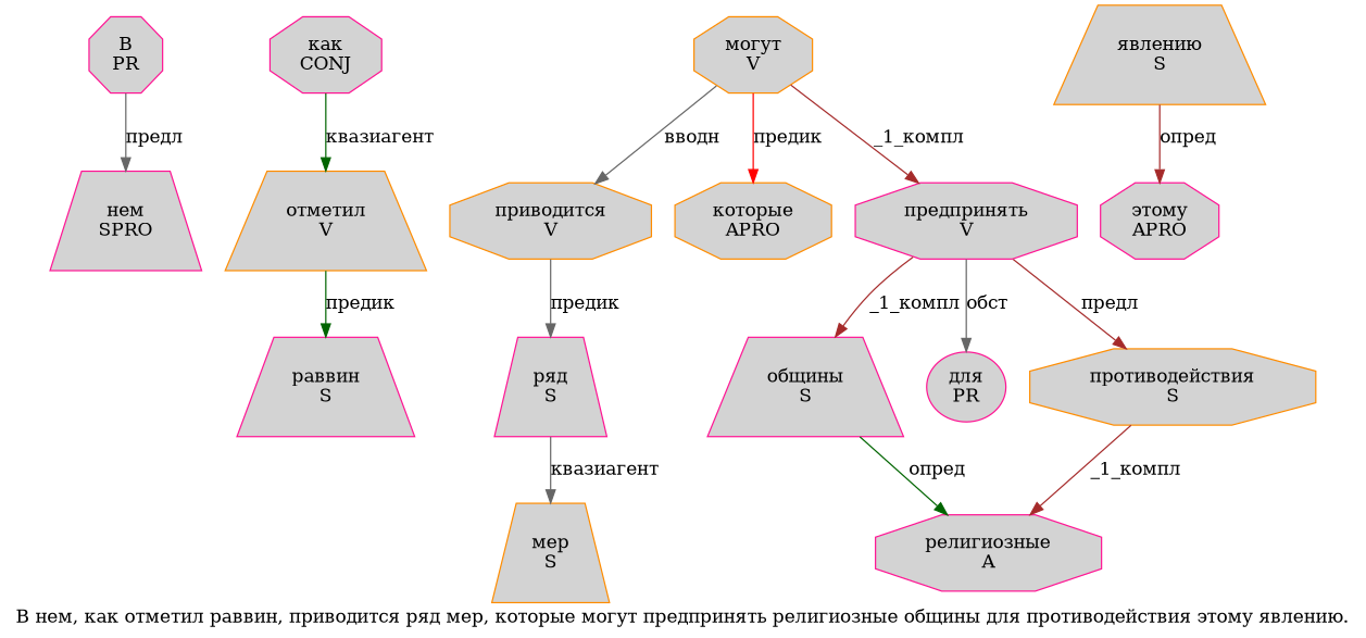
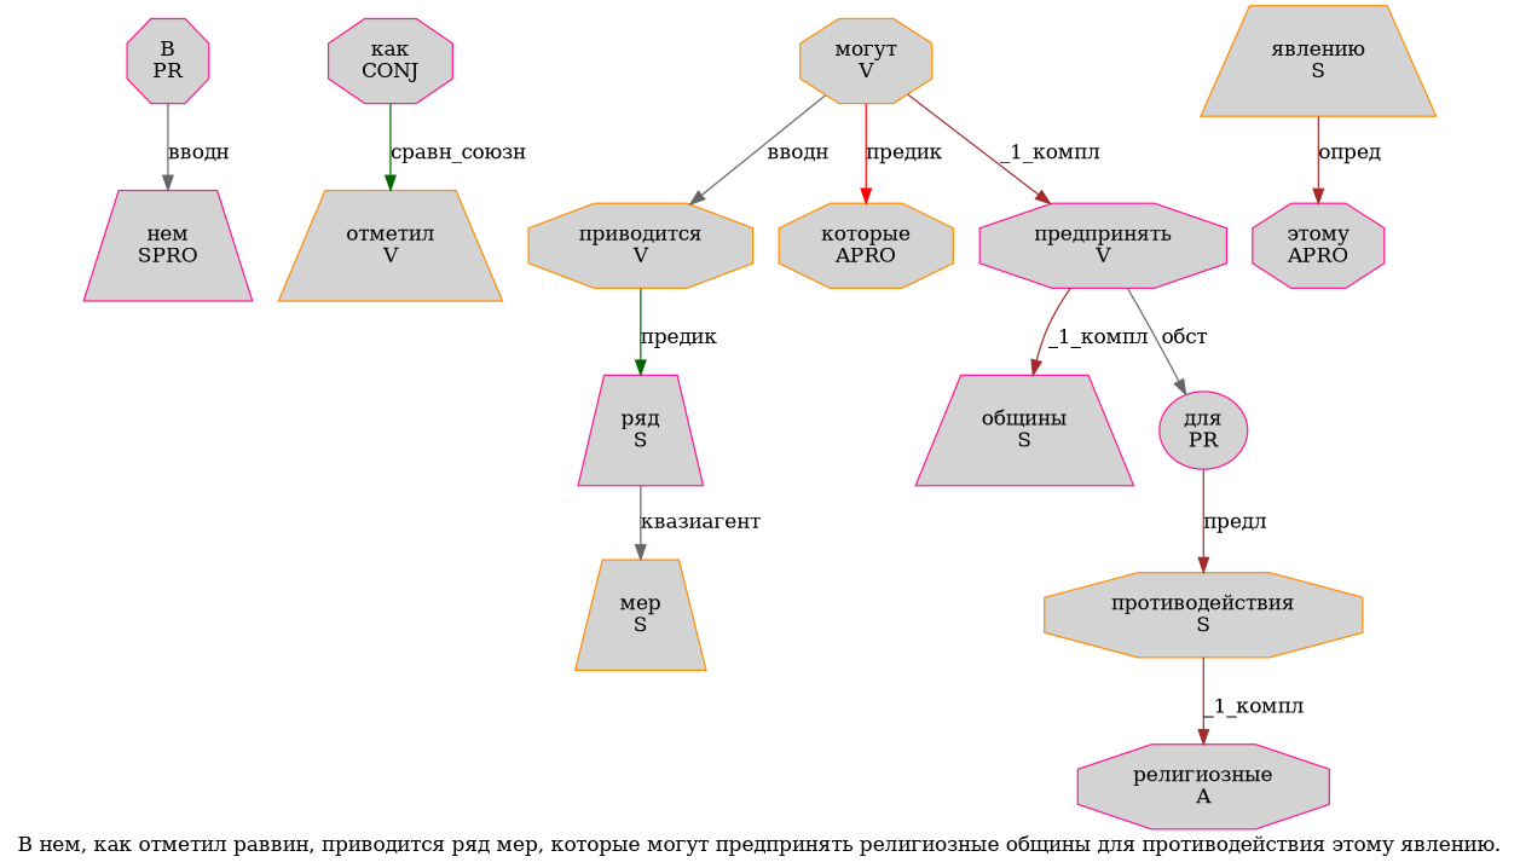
  digraph {
    label="В нем, как отметил раввин, приводится ряд мер, которые могут предпринять религиозные общины для противодействия этому явлению."
    node [color=deeppink fillcolor=lightgray penwidth=1 shape=octagon style=filled]
    edge [color=gray40]
    n1 [label="В\nPR"]
    n2 [label="нем\nSPRO" shape=trapezium]
    n3 [label="как\nCONJ"]
    n4 [color=darkorange label="отметил\nV" shape=trapezium]
-   n5 [label="раввин\nS" shape=trapezium]
    n6 [color=darkorange label="приводится\nV"]
    n7 [label="ряд\nS" shape=trapezium]
    n8 [color=darkorange label="мер\nS" shape=trapezium]
    n9 [color=darkorange label="которые\nAPRO"]
    n10 [color=darkorange label="могут\nV"]
    n11 [label="предпринять\nV"]
    n12 [label="общины\nS" shape=trapezium]
    n13 [label="для\nPR" shape=ellipse]
    n14 [label="религиозные\nA"]
    n15 [color=darkorange label="противодействия\nS"]
    n16 [color=darkorange label="явлению\nS" shape=trapezium]
    n17 [label="этому\nAPRO"]
-   n1 -> n2 [label="предл"]
-   n3 -> n4 [color=darkgreen label="квазиагент"]
-   n4 -> n5 [color=darkgreen label="предик"]
-   n6 -> n7 [label="предик"]
+   n1 -> n2 [label="вводн"]
+   n3 -> n4 [color=darkgreen label="сравн_союзн"]
+   n6 -> n7 [color=darkgreen label="предик"]
    n7 -> n8 [label="квазиагент"]
    n10 -> n6 [label="вводн"]
    n10 -> n9 [color=red label="предик"]
    n10 -> n11 [color=brown label="_1_компл"]
    n11 -> n12 [color=brown label="_1_компл"]
    n11 -> n13 [label="обст"]
-   n12 -> n14 [color=darkgreen label="опред"]
-   n11 -> n15 [color=brown label="предл"]
+   n13 -> n15 [color=brown label="предл"]
    n15 -> n14 [color=brown label="_1_компл"]
    n16 -> n17 [color=brown label="опред"]
  }
